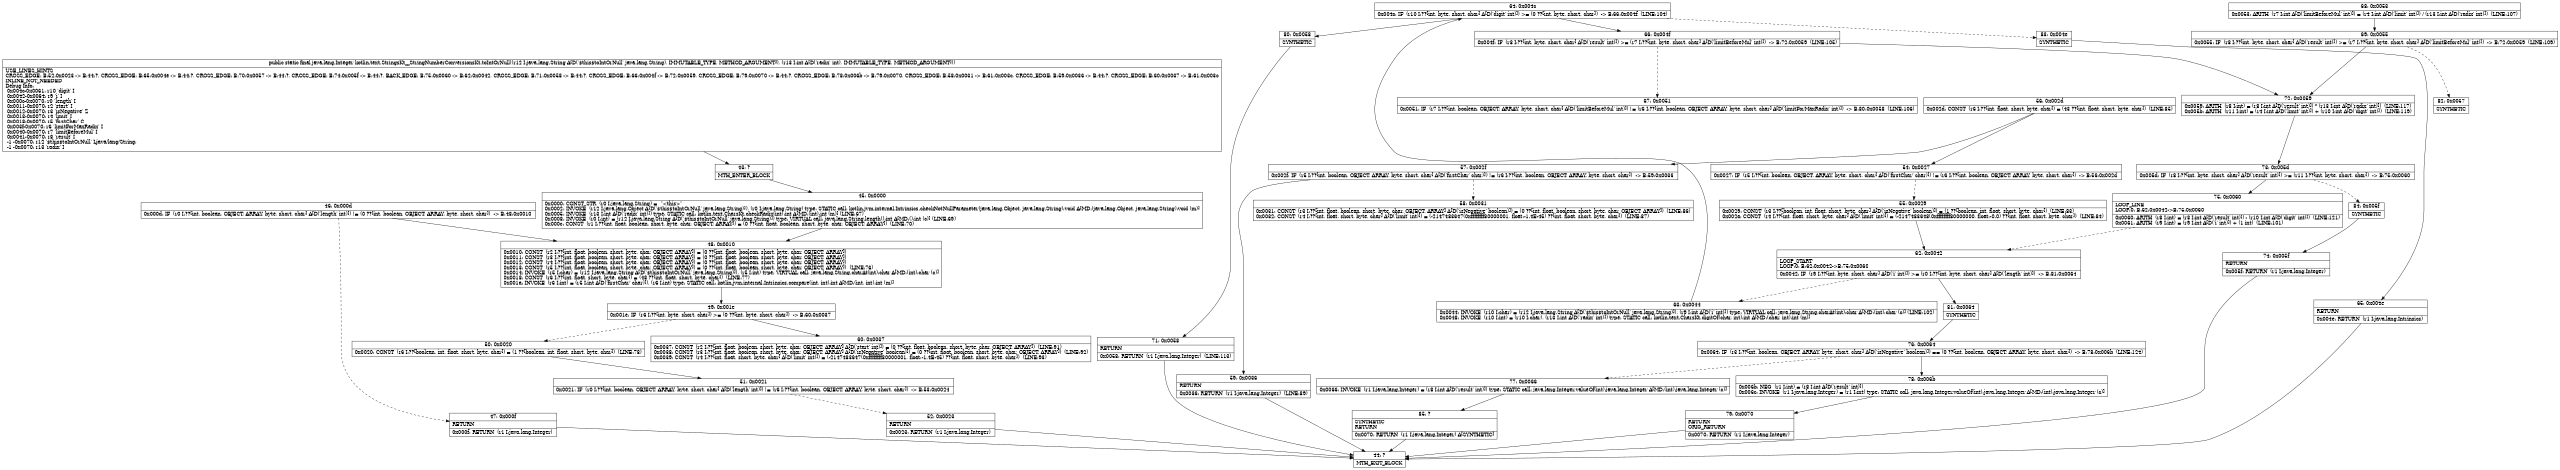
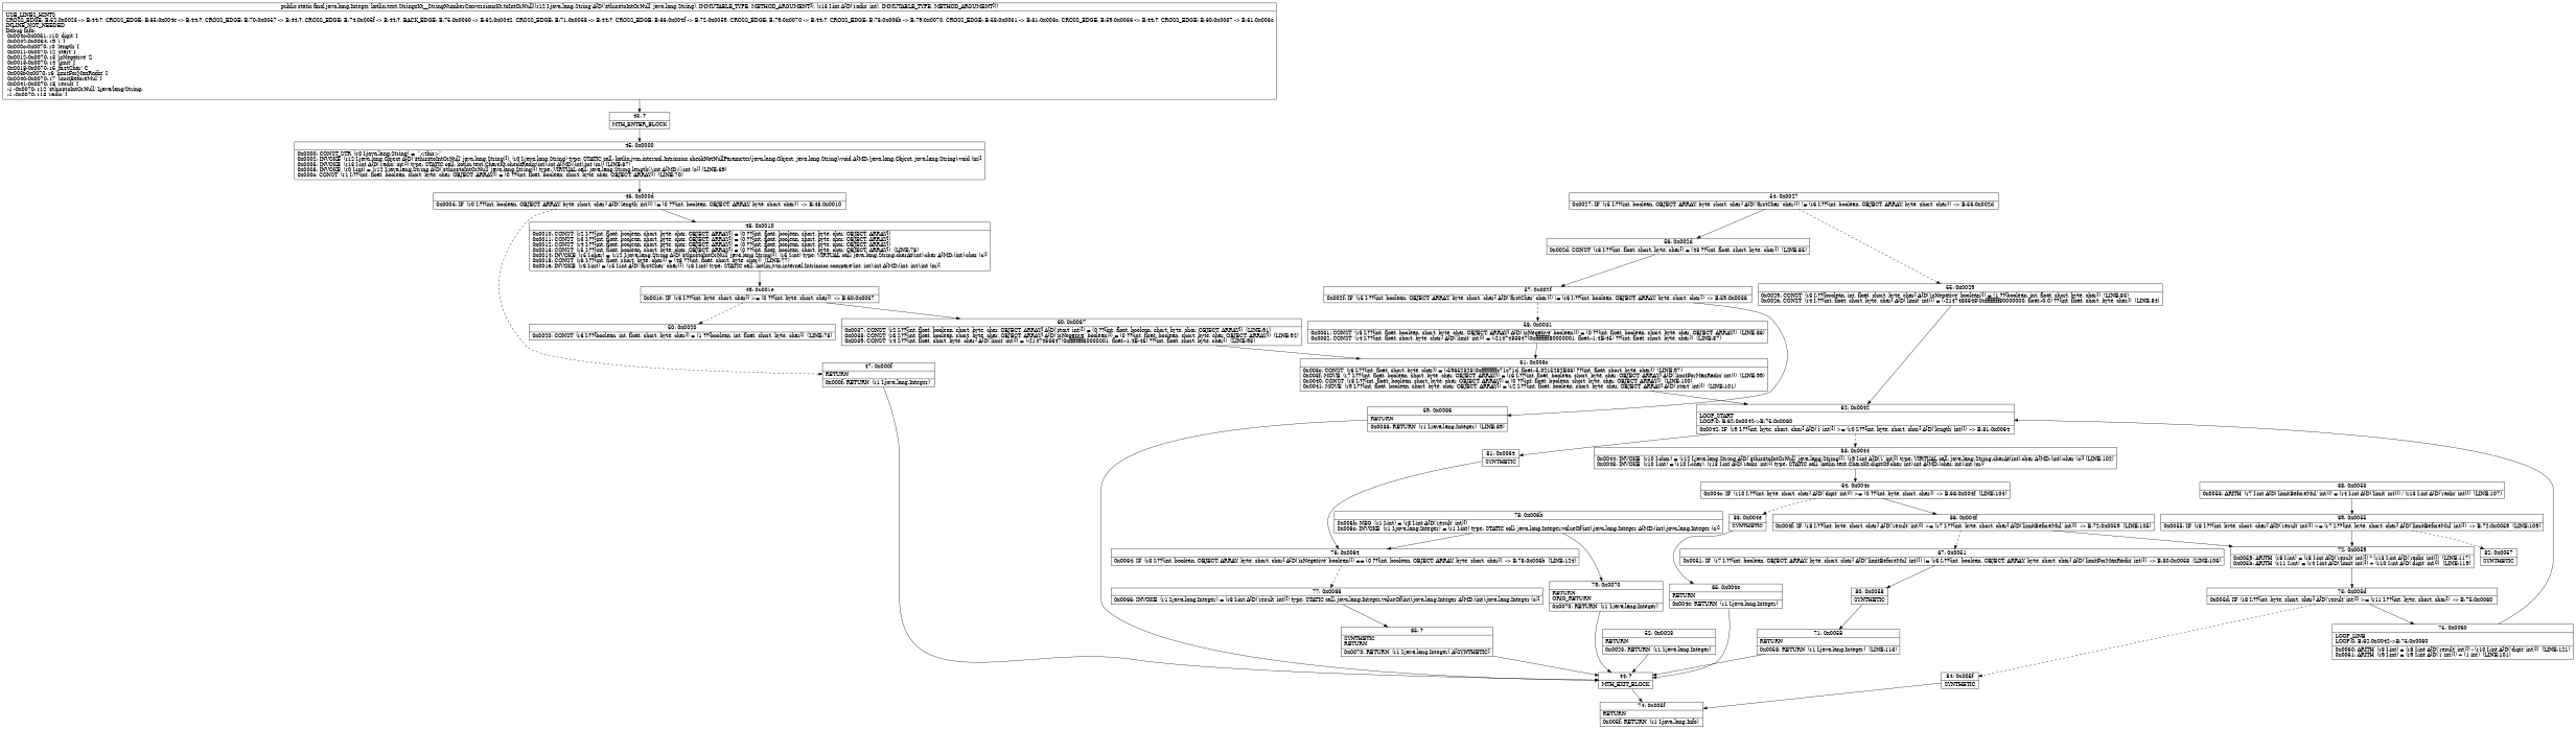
  digraph {
    node [shape=record]
    n1 [label="{43\:\ ?|MTH_ENTER_BLOCK\l}"]
    n2 [label="{45\:\ 0x0000|0x0000: CONST_STR  (r0 I:java.lang.String) =  \"\<this\>\" \l0x0002: INVOKE  (r12 I:java.lang.Object A[D('$this$toIntOrNull' java.lang.String)]), (r0 I:java.lang.String) type: STATIC call: kotlin.jvm.internal.Intrinsics.checkNotNullParameter(java.lang.Object, java.lang.String):void A[MD:(java.lang.Object, java.lang.String):void (m)]\l0x0005: INVOKE  (r13 I:int A[D('radix' int)]) type: STATIC call: kotlin.text.CharsKt.checkRadix(int):int A[MD:(int):int (m)] (LINE:67)\l0x0008: INVOKE  (r0 I:int) = (r12 I:java.lang.String A[D('$this$toIntOrNull' java.lang.String)]) type: VIRTUAL call: java.lang.String.length():int A[MD:():int (c)] (LINE:69)\l0x000c: CONST  (r1 I:??[int, float, boolean, short, byte, char, OBJECT, ARRAY]) = (0 ??[int, float, boolean, short, byte, char, OBJECT, ARRAY])  (LINE:70)\l}"]
    n3 [label="{46\:\ 0x000d|0x000d: IF  (r0 I:??[int, boolean, OBJECT, ARRAY, byte, short, char] A[D('length' int)]) != (0 ??[int, boolean, OBJECT, ARRAY, byte, short, char])  \-\> B:48:0x0010 \l}"]
    n4 [label="{47\:\ 0x000f|RETURN\l|0x000f: RETURN  (r1 I:java.lang.Integer) \l}"]
    n5 [label="{48\:\ 0x0010|0x0010: CONST  (r2 I:??[int, float, boolean, short, byte, char, OBJECT, ARRAY]) = (0 ??[int, float, boolean, short, byte, char, OBJECT, ARRAY]) \l0x0011: CONST  (r3 I:??[int, float, boolean, short, byte, char, OBJECT, ARRAY]) = (0 ??[int, float, boolean, short, byte, char, OBJECT, ARRAY]) \l0x0012: CONST  (r4 I:??[int, float, boolean, short, byte, char, OBJECT, ARRAY]) = (0 ??[int, float, boolean, short, byte, char, OBJECT, ARRAY]) \l0x0013: CONST  (r5 I:??[int, float, boolean, short, byte, char, OBJECT, ARRAY]) = (0 ??[int, float, boolean, short, byte, char, OBJECT, ARRAY])  (LINE:76)\l0x0014: INVOKE  (r5 I:char) = (r12 I:java.lang.String A[D('$this$toIntOrNull' java.lang.String)]), (r5 I:int) type: VIRTUAL call: java.lang.String.charAt(int):char A[MD:(int):char (c)]\l0x0018: CONST  (r6 I:??[int, float, short, byte, char]) = (48 ??[int, float, short, byte, char])  (LINE:77)\l0x001a: INVOKE  (r6 I:int) = (r5 I:int A[D('firstChar' char)]), (r6 I:int) type: STATIC call: kotlin.jvm.internal.Intrinsics.compare(int, int):int A[MD:(int, int):int (m)]\l}"]
    n6 [label="{44\:\ ?|MTH_EXIT_BLOCK\l}"]
    n7 [label="{49\:\ 0x001e|0x001e: IF  (r6 I:??[int, byte, short, char]) \>= (0 ??[int, byte, short, char])  \-\> B:60:0x0037 \l}"]
    n8 [label="{50\:\ 0x0020|0x0020: CONST  (r6 I:??[boolean, int, float, short, byte, char]) = (1 ??[boolean, int, float, short, byte, char])  (LINE:78)\l}"]
    n9 [label="{60\:\ 0x0037|0x0037: CONST  (r2 I:??[int, float, boolean, short, byte, char, OBJECT, ARRAY] A[D('start' int)]) = (0 ??[int, float, boolean, short, byte, char, OBJECT, ARRAY])  (LINE:91)\l0x0038: CONST  (r3 I:??[int, float, boolean, short, byte, char, OBJECT, ARRAY] A[D('isNegative' boolean)]) = (0 ??[int, float, boolean, short, byte, char, OBJECT, ARRAY])  (LINE:92)\l0x0039: CONST  (r4 I:??[int, float, short, byte, char] A[D('limit' int)]) = (\-2147483647(0xffffffff80000001, float:\-1.4E\-45) ??[int, float, short, byte, char])  (LINE:93)\l}"]
-   n10 [label="{51\:\ 0x0021|0x0021: IF  (r0 I:??[int, boolean, OBJECT, ARRAY, byte, short, char] A[D('length' int)]) != (r6 I:??[int, boolean, OBJECT, ARRAY, byte, short, char])  \-\> B:53:0x0024 \l}"]
+   n11 [label="{61\:\ 0x003c|0x003c: CONST  (r6 I:??[int, float, short, byte, char]) = (\-59652323(0xfffffffffc71c71d, float:\-5.0215282E36) ??[int, float, short, byte, char])  (LINE:97)\l0x003f: MOVE  (r7 I:??[int, float, boolean, short, byte, char, OBJECT, ARRAY]) = (r6 I:??[int, float, boolean, short, byte, char, OBJECT, ARRAY] A[D('limitForMaxRadix' int)])  (LINE:99)\l0x0040: CONST  (r8 I:??[int, float, boolean, short, byte, char, OBJECT, ARRAY]) = (0 ??[int, float, boolean, short, byte, char, OBJECT, ARRAY])  (LINE:100)\l0x0041: MOVE  (r9 I:??[int, float, boolean, short, byte, char, OBJECT, ARRAY]) = (r2 I:??[int, float, boolean, short, byte, char, OBJECT, ARRAY] A[D('start' int)])  (LINE:101)\l}"]
    n12 [label="{52\:\ 0x0023|RETURN\l|0x0023: RETURN  (r1 I:java.lang.Integer) \l}"]
    n13 [label="{54\:\ 0x0027|0x0027: IF  (r5 I:??[int, boolean, OBJECT, ARRAY, byte, short, char] A[D('firstChar' char)]) != (r6 I:??[int, boolean, OBJECT, ARRAY, byte, short, char])  \-\> B:56:0x002d \l}"]
    n14 [label="{55\:\ 0x0029|0x0029: CONST  (r3 I:??[boolean, int, float, short, byte, char] A[D('isNegative' boolean)]) = (1 ??[boolean, int, float, short, byte, char])  (LINE:83)\l0x002a: CONST  (r4 I:??[int, float, short, byte, char] A[D('limit' int)]) = (\-2147483648(0xffffffff80000000, float:\-0.0) ??[int, float, short, byte, char])  (LINE:84)\l}"]
    n15 [label="{56\:\ 0x002d|0x002d: CONST  (r6 I:??[int, float, short, byte, char]) = (43 ??[int, float, short, byte, char])  (LINE:85)\l}"]
    n16 [label="{62\:\ 0x0042|LOOP_START\lLOOP:0: B:62:0x0042\-\>B:75:0x0060\l|0x0042: IF  (r9 I:??[int, byte, short, char] A[D('i' int)]) \>= (r0 I:??[int, byte, short, char] A[D('length' int)])  \-\> B:81:0x0064 \l}"]
    n17 [label="{57\:\ 0x002f|0x002f: IF  (r5 I:??[int, boolean, OBJECT, ARRAY, byte, short, char] A[D('firstChar' char)]) != (r6 I:??[int, boolean, OBJECT, ARRAY, byte, short, char])  \-\> B:59:0x0036 \l}"]
    n18 [label="{63\:\ 0x0044|0x0044: INVOKE  (r10 I:char) = (r12 I:java.lang.String A[D('$this$toIntOrNull' java.lang.String)]), (r9 I:int A[D('i' int)]) type: VIRTUAL call: java.lang.String.charAt(int):char A[MD:(int):char (c)] (LINE:102)\l0x0048: INVOKE  (r10 I:int) = (r10 I:char), (r13 I:int A[D('radix' int)]) type: STATIC call: kotlin.text.CharsKt.digitOf(char, int):int A[MD:(char, int):int (m)]\l}"]
    n19 [label="{81\:\ 0x0064|SYNTHETIC\l}"]
    n20 [label="{64\:\ 0x004c|0x004c: IF  (r10 I:??[int, byte, short, char] A[D('digit' int)]) \>= (0 ??[int, byte, short, char])  \-\> B:66:0x004f  (LINE:104)\l}"]
    n21 [label="{76\:\ 0x0064|0x0064: IF  (r3 I:??[int, boolean, OBJECT, ARRAY, byte, short, char] A[D('isNegative' boolean)]) == (0 ??[int, boolean, OBJECT, ARRAY, byte, short, char])  \-\> B:78:0x006b  (LINE:124)\l}"]
    n22 [label="{66\:\ 0x004f|0x004f: IF  (r8 I:??[int, byte, short, char] A[D('result' int)]) \>= (r7 I:??[int, byte, short, char] A[D('limitBeforeMul' int)])  \-\> B:72:0x0059  (LINE:105)\l}"]
    n23 [label="{83\:\ 0x004e|SYNTHETIC\l}"]
    n24 [label="{67\:\ 0x0051|0x0051: IF  (r7 I:??[int, boolean, OBJECT, ARRAY, byte, short, char] A[D('limitBeforeMul' int)]) != (r6 I:??[int, boolean, OBJECT, ARRAY, byte, short, char] A[D('limitForMaxRadix' int)])  \-\> B:80:0x0058  (LINE:106)\l}"]
    n25 [label="{72\:\ 0x0059|0x0059: ARITH  (r8 I:int) = (r8 I:int A[D('result' int)]) * (r13 I:int A[D('radix' int)])  (LINE:117)\l0x005b: ARITH  (r11 I:int) = (r4 I:int A[D('limit' int)]) + (r10 I:int A[D('digit' int)])  (LINE:119)\l}"]
-   n26 [label="{65\:\ 0x004e|RETURN\l|0x004e: RETURN  (r1 I:java.lang.Intrinsics) \l}"]
+   n26 [label="{65\:\ 0x004e|RETURN\l|0x004e: RETURN  (r1 I:java.lang.Integer) \l}"]
    n27 [label="{80\:\ 0x0058|SYNTHETIC\l}"]
    n28 [label="{73\:\ 0x005d|0x005d: IF  (r8 I:??[int, byte, short, char] A[D('result' int)]) \>= (r11 I:??[int, byte, short, char])  \-\> B:75:0x0060 \l}"]
    n29 [label="{68\:\ 0x0053|0x0053: ARITH  (r7 I:int A[D('limitBeforeMul' int)]) = (r4 I:int A[D('limit' int)]) \/ (r13 I:int A[D('radix' int)])  (LINE:107)\l}"]
    n30 [label="{69\:\ 0x0055|0x0055: IF  (r8 I:??[int, byte, short, char] A[D('result' int)]) \>= (r7 I:??[int, byte, short, char] A[D('limitBeforeMul' int)])  \-\> B:72:0x0059  (LINE:109)\l}"]
    n31 [label="{71\:\ 0x0058|RETURN\l|0x0058: RETURN  (r1 I:java.lang.Integer)  (LINE:113)\l}"]
    n32 [label="{82\:\ 0x0057|SYNTHETIC\l}"]
    n33 [label="{75\:\ 0x0060|LOOP_LINE\lLOOP:0: B:62:0x0042\-\>B:75:0x0060\l|0x0060: ARITH  (r8 I:int) = (r8 I:int A[D('result' int)]) \- (r10 I:int A[D('digit' int)])  (LINE:121)\l0x0061: ARITH  (r9 I:int) = (r9 I:int A[D('i' int)]) + (1 int)  (LINE:101)\l}"]
    n34 [label="{84\:\ 0x005f|SYNTHETIC\l}"]
-   n35 [label="{74\:\ 0x005f|RETURN\l|0x005f: RETURN  (r1 I:java.lang.Integer) \l}"]
+   n35 [label="{74\:\ 0x005f|RETURN\l|0x005f: RETURN  (r1 I:java.lang.Info) \l}"]
    n36 [label="{77\:\ 0x0066|0x0066: INVOKE  (r1 I:java.lang.Integer) = (r8 I:int A[D('result' int)]) type: STATIC call: java.lang.Integer.valueOf(int):java.lang.Integer A[MD:(int):java.lang.Integer (c)]\l}"]
    n37 [label="{78\:\ 0x006b|0x006b: NEG  (r1 I:int) = (r8 I:int A[D('result' int)]) \l0x006c: INVOKE  (r1 I:java.lang.Integer) = (r1 I:int) type: STATIC call: java.lang.Integer.valueOf(int):java.lang.Integer A[MD:(int):java.lang.Integer (c)]\l}"]
    n38 [label="{85\:\ ?|SYNTHETIC\lRETURN\l|0x0070: RETURN  (r1 I:java.lang.Integer) A[SYNTHETIC]\l}"]
    n39 [label="{79\:\ 0x0070|RETURN\lORIG_RETURN\l|0x0070: RETURN  (r1 I:java.lang.Integer) \l}"]
    n40 [label="{58\:\ 0x0031|0x0031: CONST  (r3 I:??[int, float, boolean, short, byte, char, OBJECT, ARRAY] A[D('isNegative' boolean)]) = (0 ??[int, float, boolean, short, byte, char, OBJECT, ARRAY])  (LINE:86)\l0x0032: CONST  (r4 I:??[int, float, short, byte, char] A[D('limit' int)]) = (\-2147483647(0xffffffff80000001, float:\-1.4E\-45) ??[int, float, short, byte, char])  (LINE:87)\l}"]
    n41 [label="{59\:\ 0x0036|RETURN\l|0x0036: RETURN  (r1 I:java.lang.Integer)  (LINE:89)\l}"]
    n42 [label="{public static final java.lang.Integer kotlin.text.StringsKt__StringNumberConversionsKt.toIntOrNull((r12 I:java.lang.String A[D('$this$toIntOrNull' java.lang.String), IMMUTABLE_TYPE, METHOD_ARGUMENT]), (r13 I:int A[D('radix' int), IMMUTABLE_TYPE, METHOD_ARGUMENT]))  | USE_LINES_HINTS\lCROSS_EDGE: B:52:0x0023 \-\> B:44:?, CROSS_EDGE: B:65:0x004e \-\> B:44:?, CROSS_EDGE: B:70:0x0057 \-\> B:44:?, CROSS_EDGE: B:74:0x005f \-\> B:44:?, BACK_EDGE: B:75:0x0060 \-\> B:62:0x0042, CROSS_EDGE: B:71:0x0058 \-\> B:44:?, CROSS_EDGE: B:66:0x004f \-\> B:72:0x0059, CROSS_EDGE: B:79:0x0070 \-\> B:44:?, CROSS_EDGE: B:78:0x006b \-\> B:79:0x0070, CROSS_EDGE: B:58:0x0031 \-\> B:61:0x003c, CROSS_EDGE: B:59:0x0036 \-\> B:44:?, CROSS_EDGE: B:60:0x0037 \-\> B:61:0x003c\lINLINE_NOT_NEEDED\lDebug Info:\l  0x004c\-0x0061: r10 'digit' I\l  0x0042\-0x0064: r9 'i' I\l  0x000c\-0x0070: r0 'length' I\l  0x0011\-0x0070: r2 'start' I\l  0x0012\-0x0070: r3 'isNegative' Z\l  0x0013\-0x0070: r4 'limit' I\l  0x0018\-0x0070: r5 'firstChar' C\l  0x003f\-0x0070: r6 'limitForMaxRadix' I\l  0x0040\-0x0070: r7 'limitBeforeMul' I\l  0x0041\-0x0070: r8 'result' I\l  \-1 \-0x0070: r12 '$this$toIntOrNull' Ljava\/lang\/String;\l  \-1 \-0x0070: r13 'radix' I\l}"]
    n1 -> n2
-   n2 -> n5
+   n2 -> n3
    n3 -> n4 [style=dashed]
    n3 -> n5
    n4 -> n6
    n5 -> n7
    n7 -> n8 [style=dashed]
    n7 -> n9
-   n8 -> n10
-   n10 -> n12 [style=dashed]
+   n9 -> n11
+   n11 -> n16
    n12 -> n6
    n13 -> n14 [style=dashed]
-   n15 -> n13
+   n13 -> n15
    n14 -> n16
    n15 -> n17
    n16 -> n18 [style=dashed]
    n16 -> n19
    n17 -> n40 [style=dashed]
    n17 -> n41
    n18 -> n20
    n19 -> n21
    n20 -> n22
    n20 -> n23 [style=dashed]
    n21 -> n36 [style=dashed]
-   n21 -> n37
+   n37 -> n21
    n22 -> n24 [style=dashed]
    n22 -> n25
    n23 -> n26
-   n20 -> n27
+   n24 -> n27
    n25 -> n28
    n26 -> n6
    n27 -> n31
    n28 -> n33
    n28 -> n34 [style=dashed]
    n29 -> n30
    n30 -> n25
    n30 -> n32 [style=dashed]
    n31 -> n6
-   n33 -> n16 [style=dashed]
+   n33 -> n16
    n34 -> n35
-   n35 -> n6
+   n6 -> n35
    n36 -> n38
    n37 -> n39
    n38 -> n6
    n39 -> n6
+   n40 -> n11
    n41 -> n6
    n42 -> n1
  }
